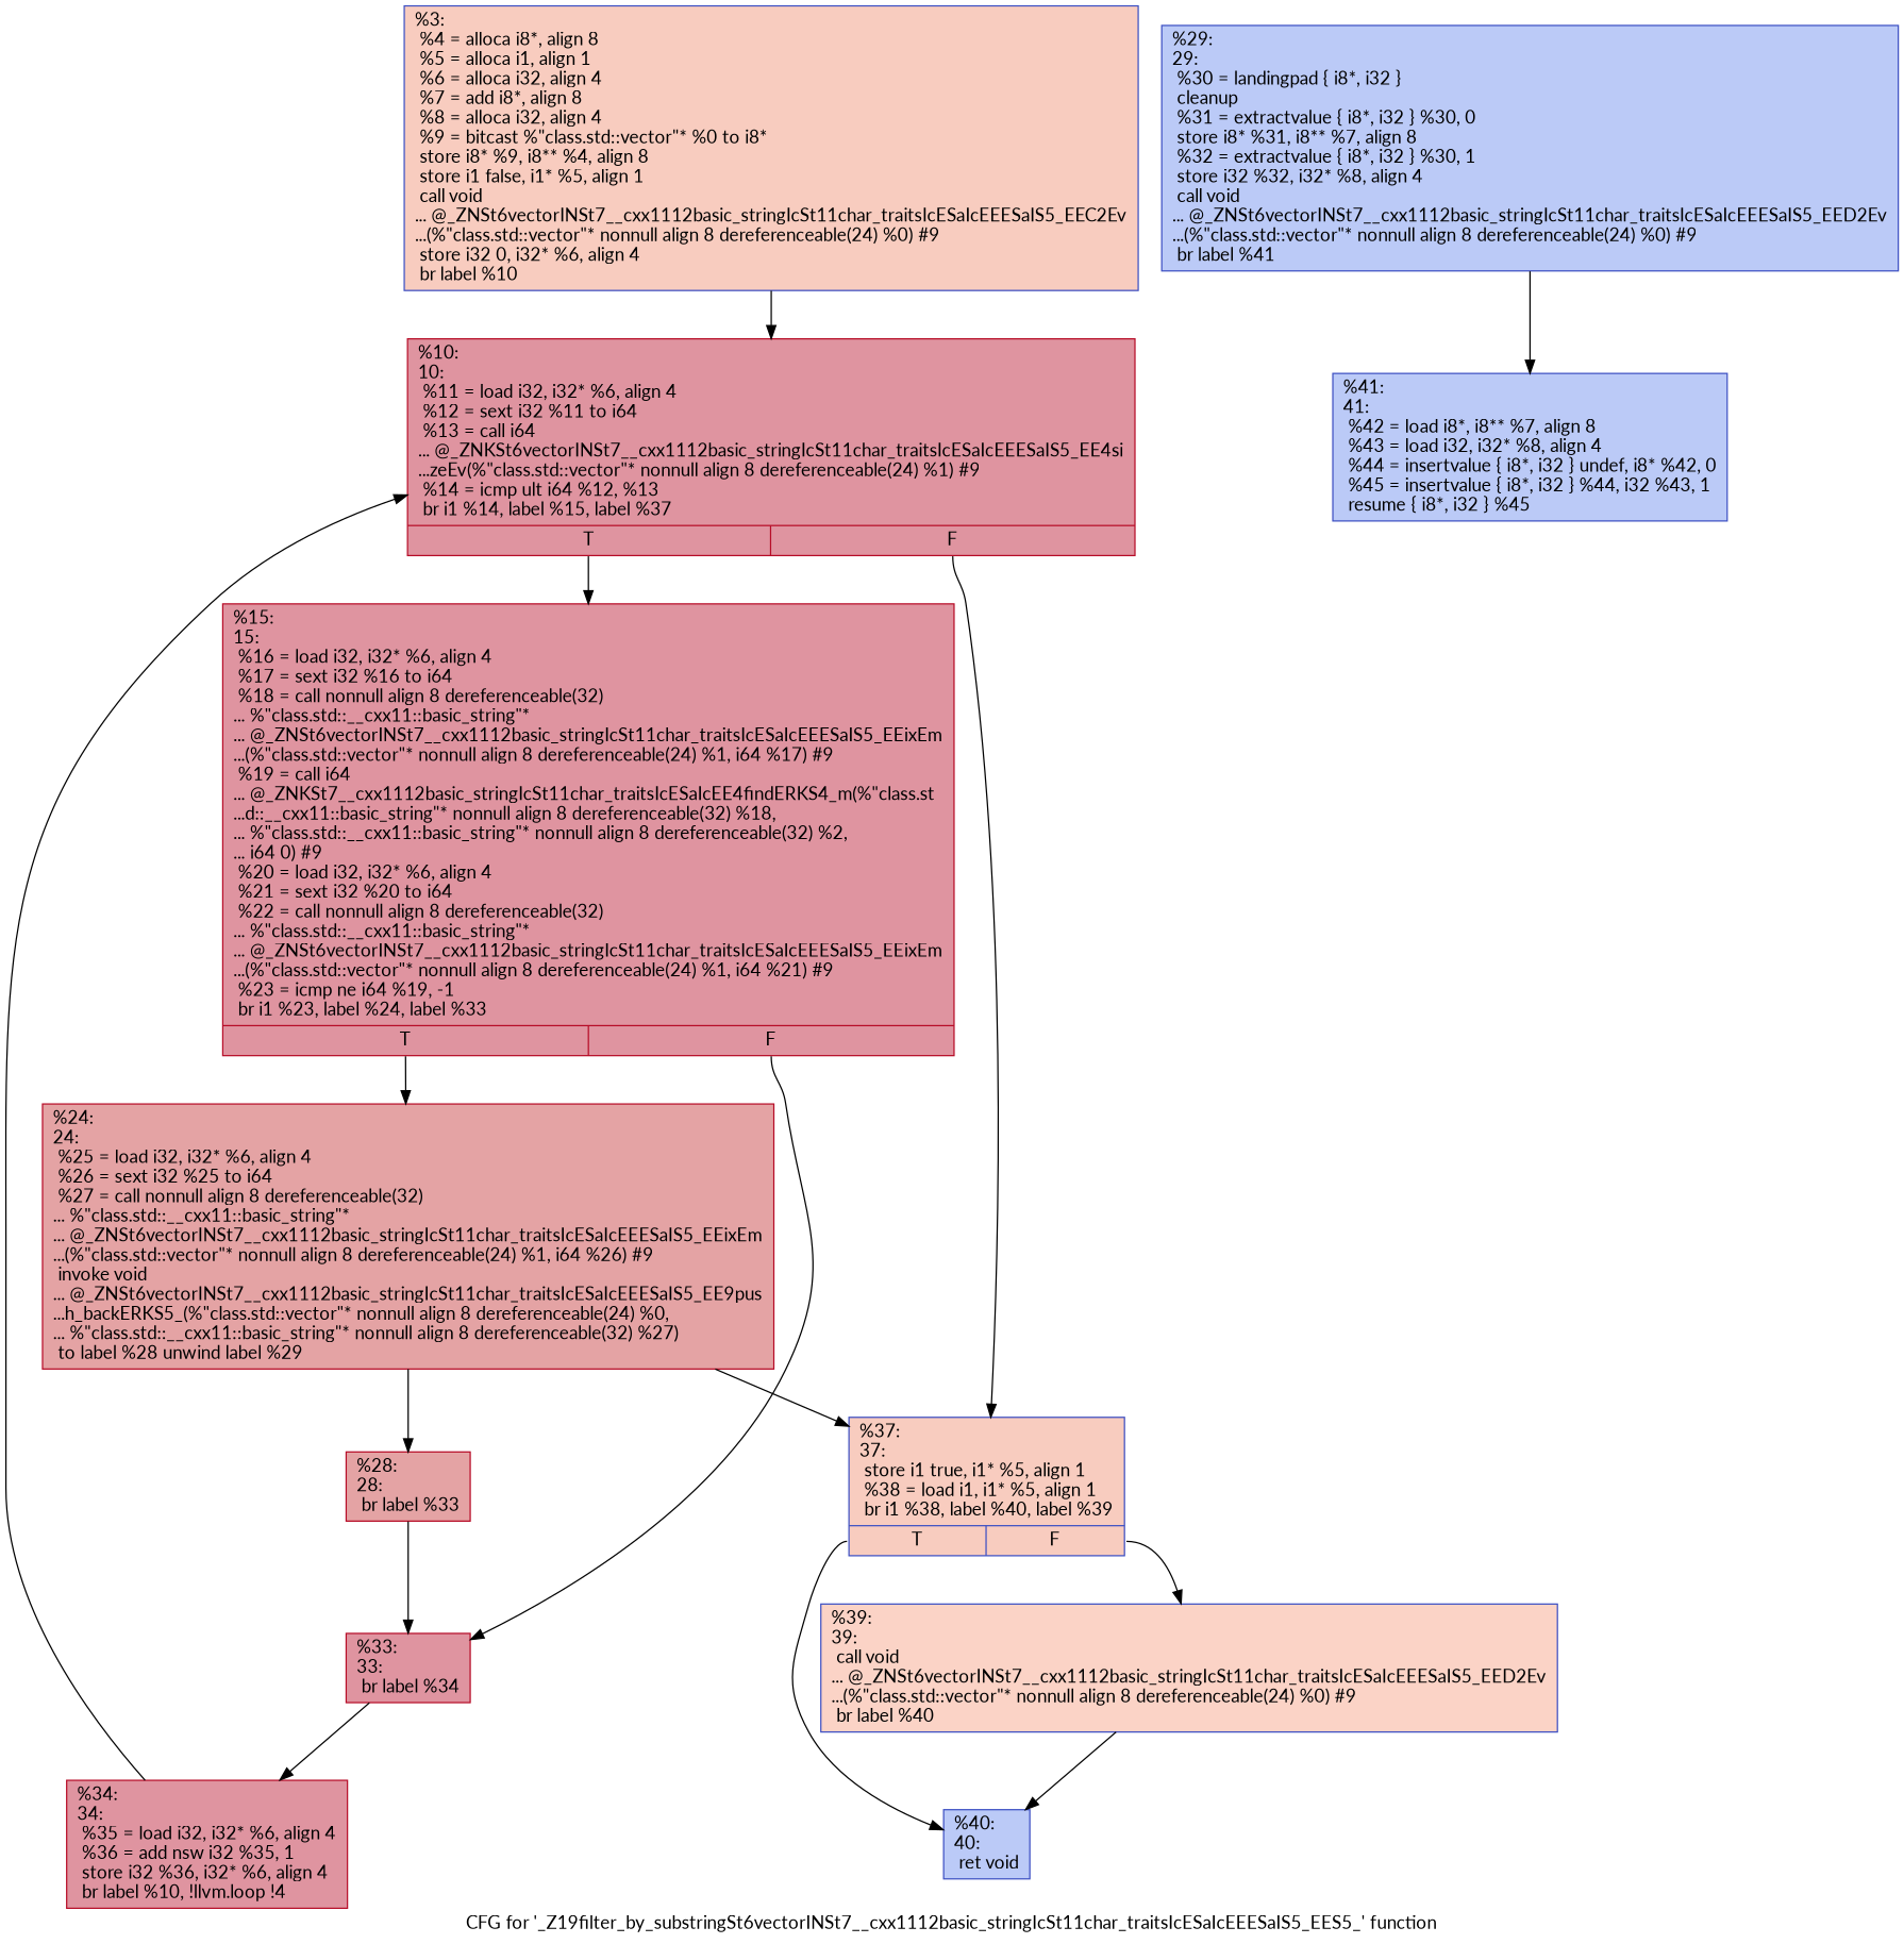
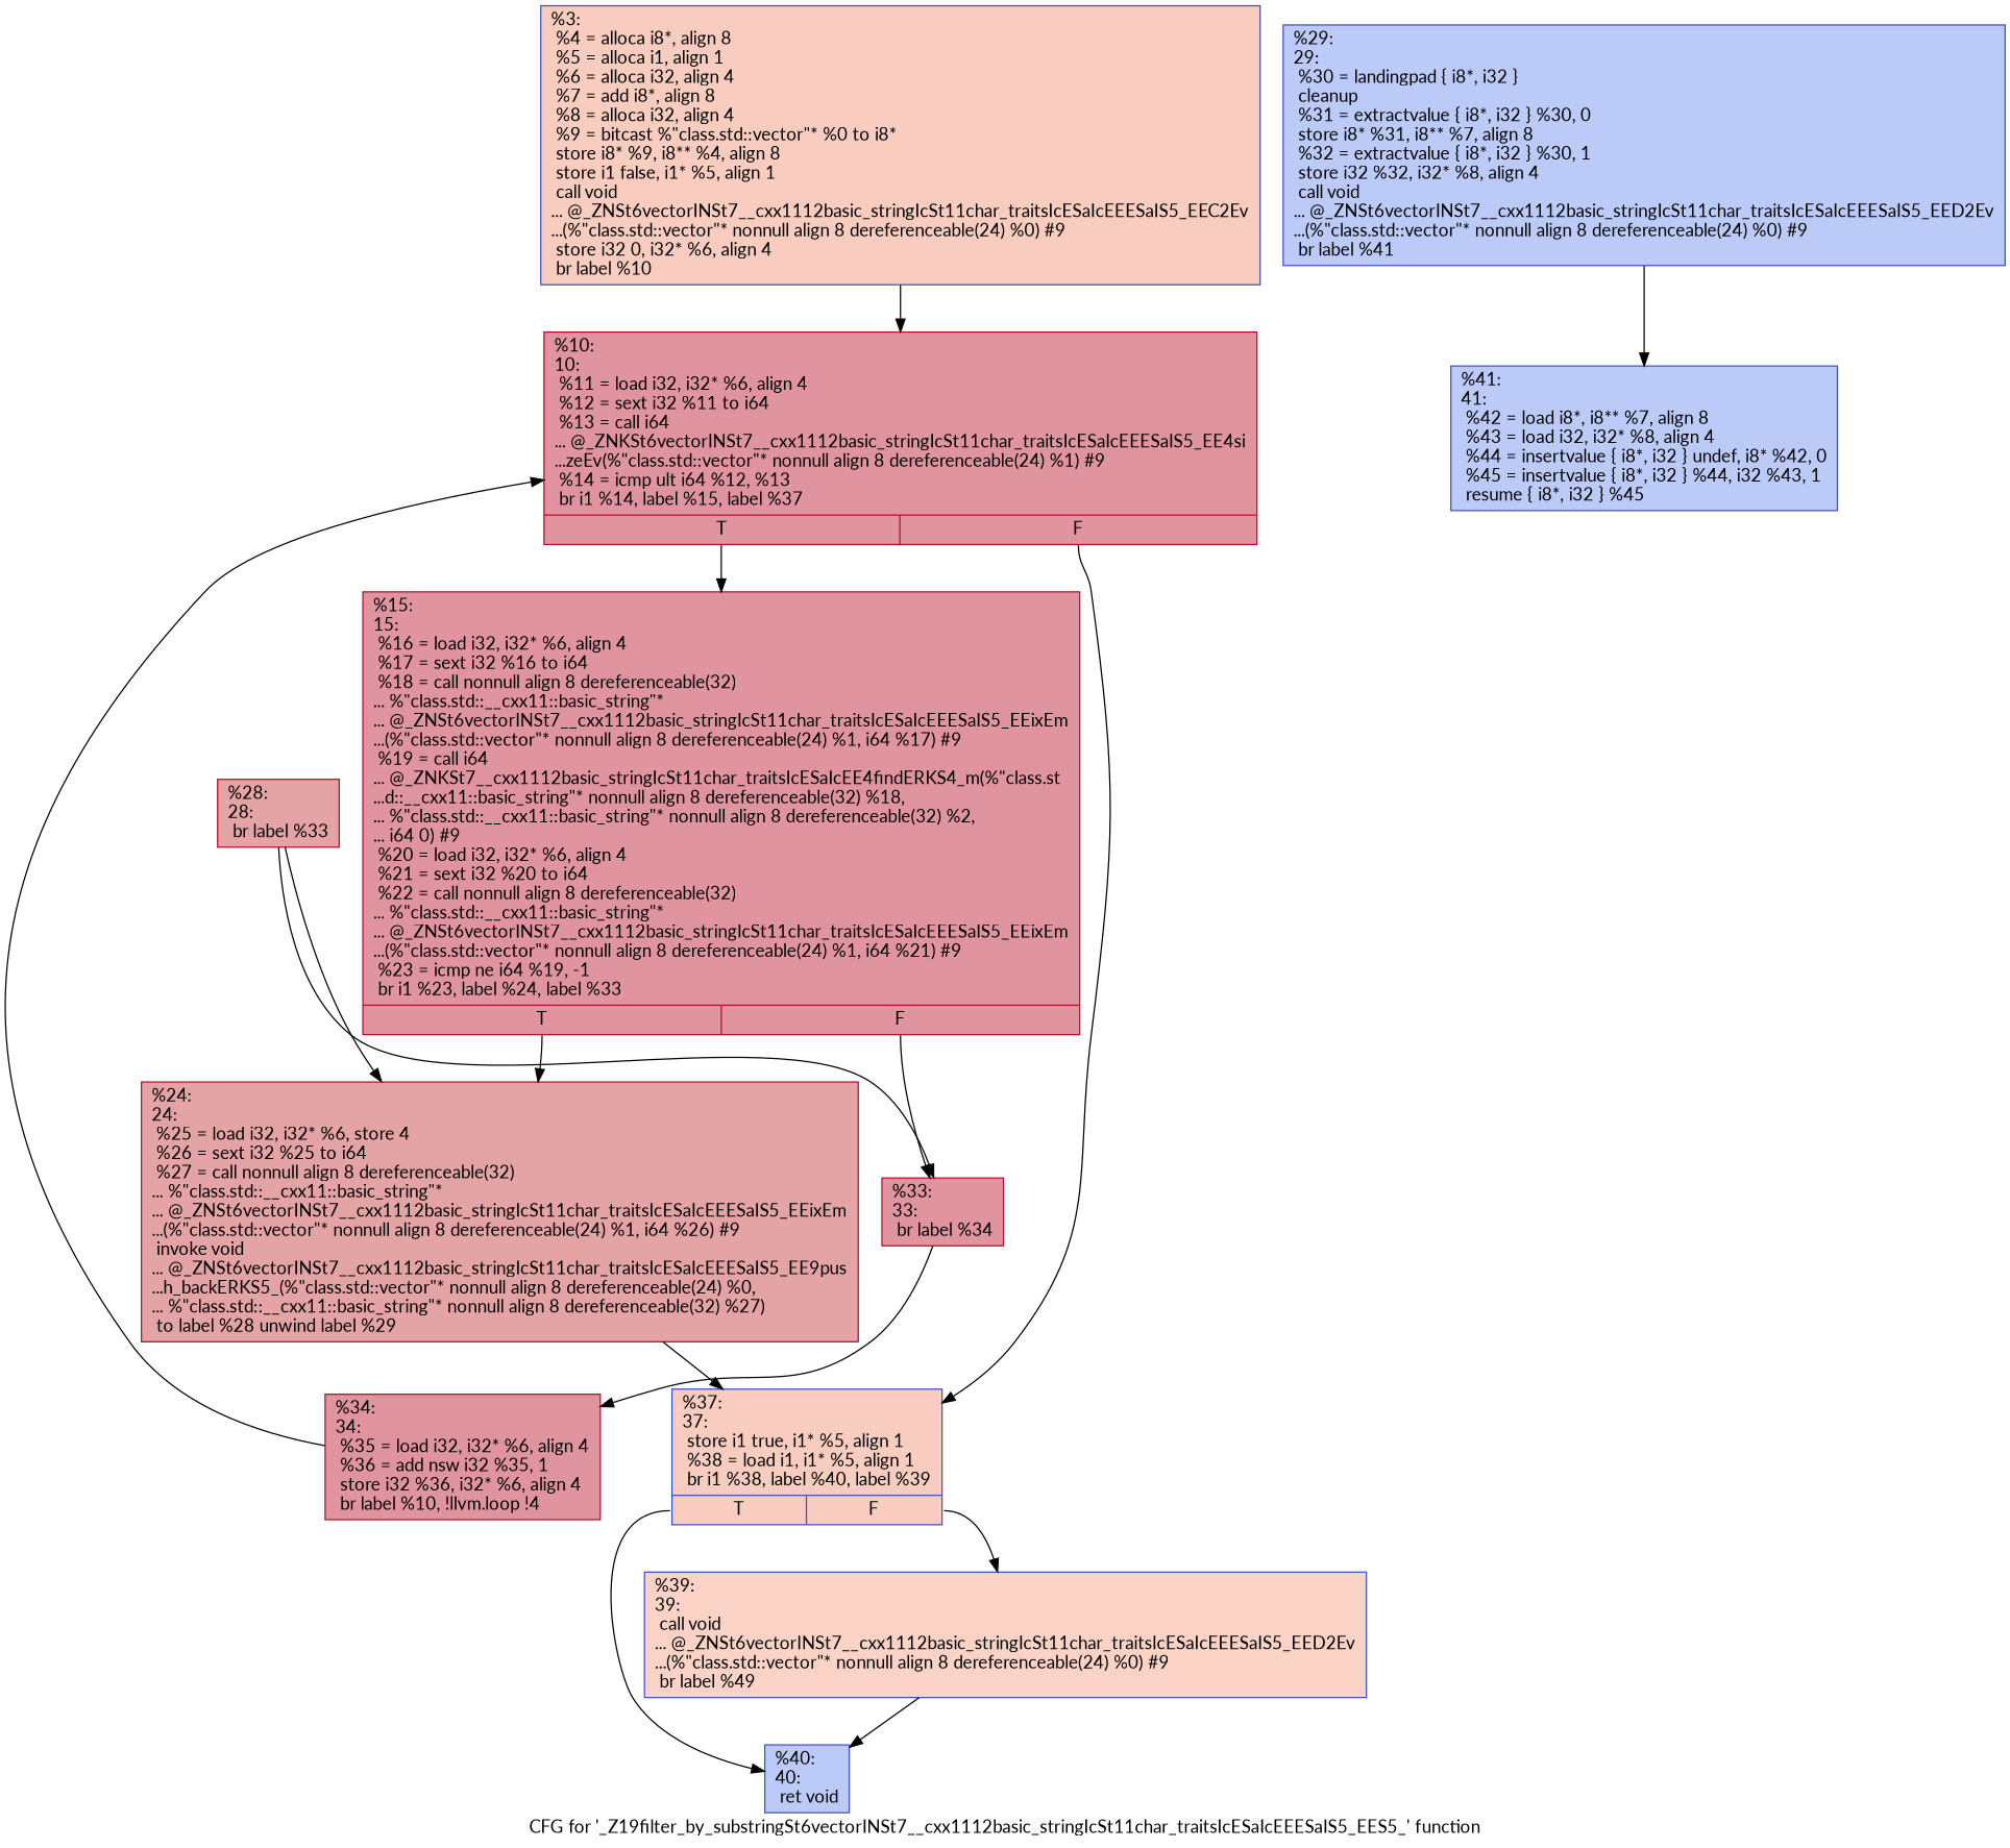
  digraph {
    fontname=Lato
    label="CFG for '_Z19filter_by_substringSt6vectorINSt7__cxx1112basic_stringIcSt11char_traitsIcESaIcEEESaIS5_EES5_' function"
    node [color="#3d50c3ff" fillcolor="#b70d2870" fontname=Lato shape=record style=filled]
    edge [fontname=Lato]
    n1 [fillcolor="#f08b6e70" label="{%3:\l  %4 = alloca i8*, align 8\l  %5 = alloca i1, align 1\l  %6 = alloca i32, align 4\l  %7 = add i8*, align 8\l  %8 = alloca i32, align 4\l  %9 = bitcast %\"class.std::vector\"* %0 to i8*\l  store i8* %9, i8** %4, align 8\l  store i1 false, i1* %5, align 1\l  call void\l... @_ZNSt6vectorINSt7__cxx1112basic_stringIcSt11char_traitsIcESaIcEEESaIS5_EEC2Ev\l...(%\"class.std::vector\"* nonnull align 8 dereferenceable(24) %0) #9\l  store i32 0, i32* %6, align 4\l  br label %10\l}"]
    n2 [color="#b70d28ff" label="{%10:\l10:                                               \l  %11 = load i32, i32* %6, align 4\l  %12 = sext i32 %11 to i64\l  %13 = call i64\l... @_ZNKSt6vectorINSt7__cxx1112basic_stringIcSt11char_traitsIcESaIcEEESaIS5_EE4si\l...zeEv(%\"class.std::vector\"* nonnull align 8 dereferenceable(24) %1) #9\l  %14 = icmp ult i64 %12, %13\l  br i1 %14, label %15, label %37\l|{<s0>T|<s1>F}}"]
    n3 [color="#b70d28ff" label="{%15:\l15:                                               \l  %16 = load i32, i32* %6, align 4\l  %17 = sext i32 %16 to i64\l  %18 = call nonnull align 8 dereferenceable(32)\l... %\"class.std::__cxx11::basic_string\"*\l... @_ZNSt6vectorINSt7__cxx1112basic_stringIcSt11char_traitsIcESaIcEEESaIS5_EEixEm\l...(%\"class.std::vector\"* nonnull align 8 dereferenceable(24) %1, i64 %17) #9\l  %19 = call i64\l... @_ZNKSt7__cxx1112basic_stringIcSt11char_traitsIcESaIcEE4findERKS4_m(%\"class.st\l...d::__cxx11::basic_string\"* nonnull align 8 dereferenceable(32) %18,\l... %\"class.std::__cxx11::basic_string\"* nonnull align 8 dereferenceable(32) %2,\l... i64 0) #9\l  %20 = load i32, i32* %6, align 4\l  %21 = sext i32 %20 to i64\l  %22 = call nonnull align 8 dereferenceable(32)\l... %\"class.std::__cxx11::basic_string\"*\l... @_ZNSt6vectorINSt7__cxx1112basic_stringIcSt11char_traitsIcESaIcEEESaIS5_EEixEm\l...(%\"class.std::vector\"* nonnull align 8 dereferenceable(24) %1, i64 %21) #9\l  %23 = icmp ne i64 %19, -1\l  br i1 %23, label %24, label %33\l|{<s0>T|<s1>F}}"]
    n4 [fillcolor="#f08b6e70" label="{%37:\l37:                                               \l  store i1 true, i1* %5, align 1\l  %38 = load i1, i1* %5, align 1\l  br i1 %38, label %40, label %39\l|{<s0>T|<s1>F}}"]
-   n5 [color="#b70d28ff" fillcolor="#c32e3170" label="{%24:\l24:                                               \l  %25 = load i32, i32* %6, align 4\l  %26 = sext i32 %25 to i64\l  %27 = call nonnull align 8 dereferenceable(32)\l... %\"class.std::__cxx11::basic_string\"*\l... @_ZNSt6vectorINSt7__cxx1112basic_stringIcSt11char_traitsIcESaIcEEESaIS5_EEixEm\l...(%\"class.std::vector\"* nonnull align 8 dereferenceable(24) %1, i64 %26) #9\l  invoke void\l... @_ZNSt6vectorINSt7__cxx1112basic_stringIcSt11char_traitsIcESaIcEEESaIS5_EE9pus\l...h_backERKS5_(%\"class.std::vector\"* nonnull align 8 dereferenceable(24) %0,\l... %\"class.std::__cxx11::basic_string\"* nonnull align 8 dereferenceable(32) %27)\l          to label %28 unwind label %29\l}"]
+   n5 [color="#b70d28ff" fillcolor="#c32e3170" label="{%24:\l24:                                               \l  %25 = load i32, i32* %6, store 4\l  %26 = sext i32 %25 to i64\l  %27 = call nonnull align 8 dereferenceable(32)\l... %\"class.std::__cxx11::basic_string\"*\l... @_ZNSt6vectorINSt7__cxx1112basic_stringIcSt11char_traitsIcESaIcEEESaIS5_EEixEm\l...(%\"class.std::vector\"* nonnull align 8 dereferenceable(24) %1, i64 %26) #9\l  invoke void\l... @_ZNSt6vectorINSt7__cxx1112basic_stringIcSt11char_traitsIcESaIcEEESaIS5_EE9pus\l...h_backERKS5_(%\"class.std::vector\"* nonnull align 8 dereferenceable(24) %0,\l... %\"class.std::__cxx11::basic_string\"* nonnull align 8 dereferenceable(32) %27)\l          to label %28 unwind label %29\l}"]
    n6 [color="#b70d28ff" label="{%33:\l33:                                               \l  br label %34\l}"]
    n7 [fillcolor="#6687ed70" label="{%40:\l40:                                               \l  ret void\l}"]
-   n8 [fillcolor="#f59c7d70" label="{%39:\l39:                                               \l  call void\l... @_ZNSt6vectorINSt7__cxx1112basic_stringIcSt11char_traitsIcESaIcEEESaIS5_EED2Ev\l...(%\"class.std::vector\"* nonnull align 8 dereferenceable(24) %0) #9\l  br label %40\l}"]
+   n8 [fillcolor="#f59c7d70" label="{%39:\l39:                                               \l  call void\l... @_ZNSt6vectorINSt7__cxx1112basic_stringIcSt11char_traitsIcESaIcEEESaIS5_EED2Ev\l...(%\"class.std::vector\"* nonnull align 8 dereferenceable(24) %0) #9\l  br label %49\l}"]
    n9 [color="#b70d28ff" fillcolor="#c32e3170" label="{%28:\l28:                                               \l  br label %33\l}"]
    n10 [color="#b70d28ff" label="{%34:\l34:                                               \l  %35 = load i32, i32* %6, align 4\l  %36 = add nsw i32 %35, 1\l  store i32 %36, i32* %6, align 4\l  br label %10, !llvm.loop !4\l}"]
    n11 [fillcolor="#6687ed70" label="{%29:\l29:                                               \l  %30 = landingpad \{ i8*, i32 \}\l          cleanup\l  %31 = extractvalue \{ i8*, i32 \} %30, 0\l  store i8* %31, i8** %7, align 8\l  %32 = extractvalue \{ i8*, i32 \} %30, 1\l  store i32 %32, i32* %8, align 4\l  call void\l... @_ZNSt6vectorINSt7__cxx1112basic_stringIcSt11char_traitsIcESaIcEEESaIS5_EED2Ev\l...(%\"class.std::vector\"* nonnull align 8 dereferenceable(24) %0) #9\l  br label %41\l}"]
    n12 [fillcolor="#6687ed70" label="{%41:\l41:                                               \l  %42 = load i8*, i8** %7, align 8\l  %43 = load i32, i32* %8, align 4\l  %44 = insertvalue \{ i8*, i32 \} undef, i8* %42, 0\l  %45 = insertvalue \{ i8*, i32 \} %44, i32 %43, 1\l  resume \{ i8*, i32 \} %45\l}"]
    n1 -> n2
    n2 -> n3 [tailport=s0]
    n2 -> n4 [tailport=s1]
    n3 -> n5 [tailport=s0]
    n3 -> n6 [tailport=s1]
    n4 -> n7 [tailport=s0]
    n4 -> n8 [tailport=s1]
    n5 -> n4
-   n5 -> n9
+   n9 -> n5
    n6 -> n10
    n8 -> n7
    n9 -> n6
    n10 -> n2
    n11 -> n12
  }
